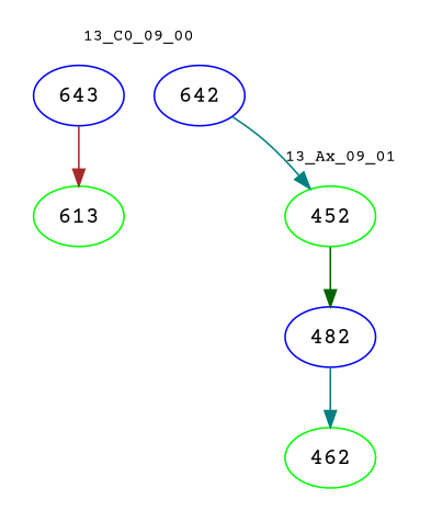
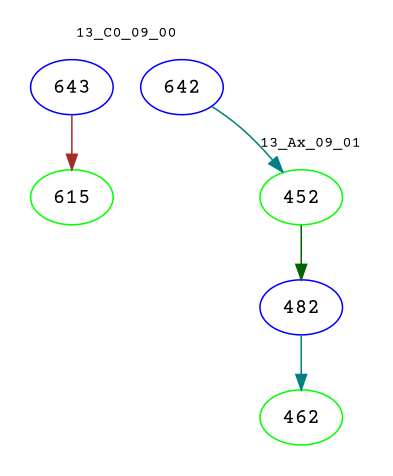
  digraph {
    fontname="Courier Prime"
    node [color=green fontname="Courier Prime"]
    edge [color=teal fontname="Courier Prime"]
    n1 [label=452]
    n2 [color=blue label=482]
    n3 [label=462]
    n4 [color=blue label=642]
    n5 [color=blue label=643]
-   n6 [label=613]
+   n6 [label=615]
    subgraph cluster_1 {
      color=white
      fontsize=10
      label="13_Ax_09_01"
      n1
      n2
      n3
    }
    subgraph cluster_2 {
      color=white
      fontsize=10
      label="13_C0_09_00"
      n4
      n5
      n6
    }
    n1 -> n2 [color=darkgreen]
    n2 -> n3
    n4 -> n1
    n5 -> n6 [color=brown]
  }
